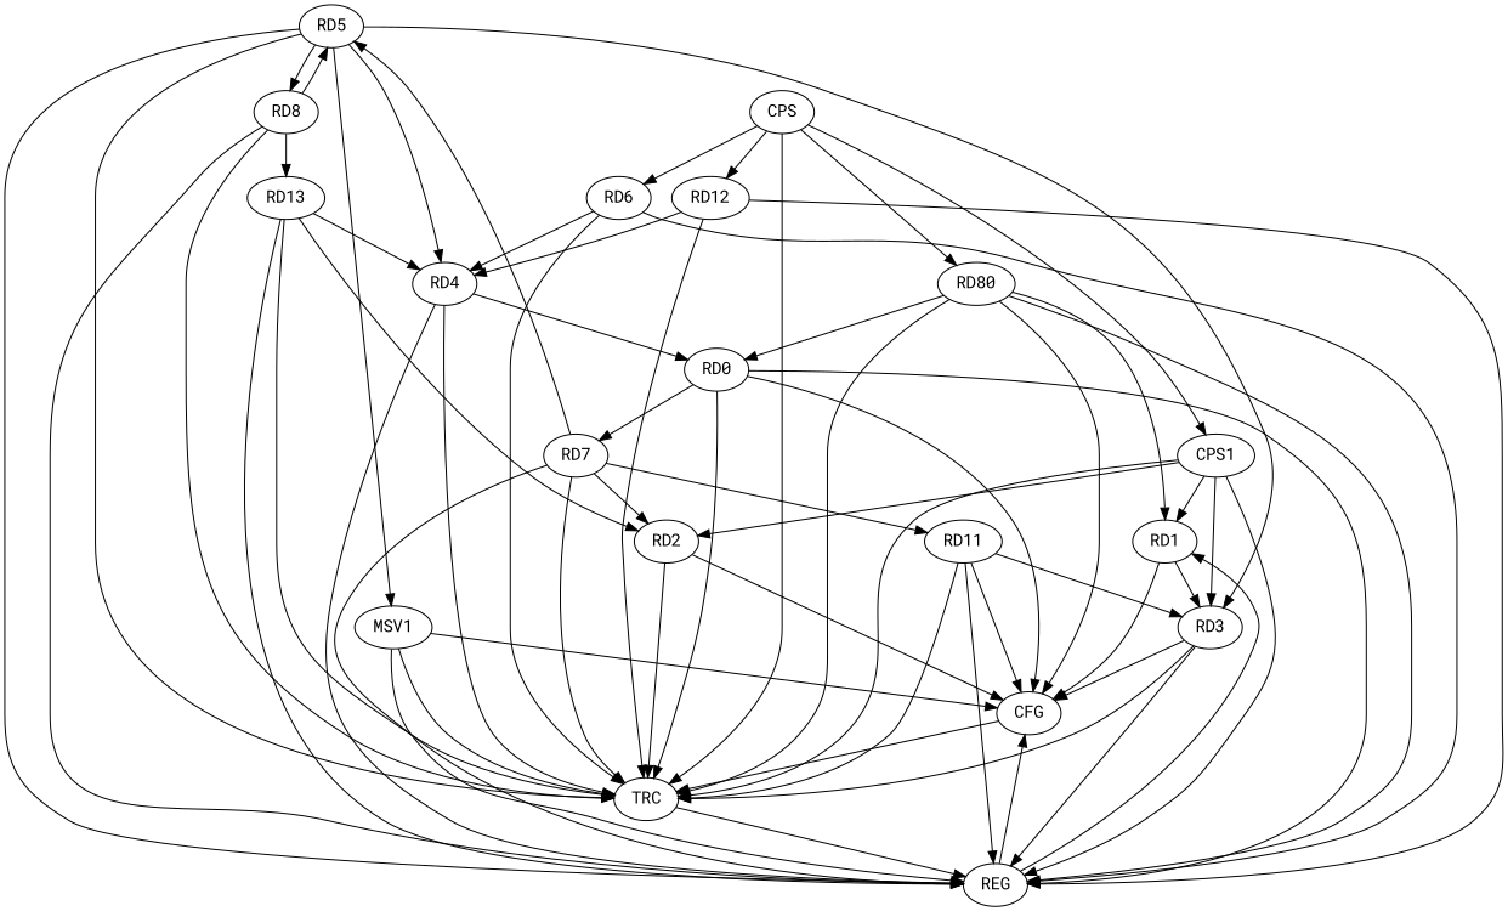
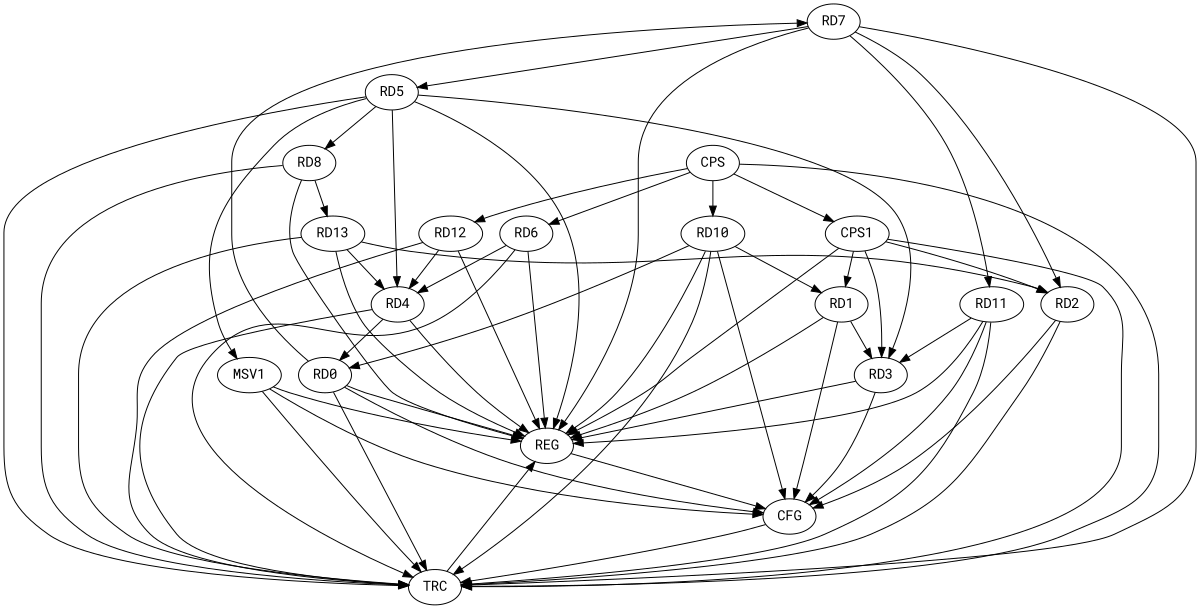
  strict digraph {
    fontname="Roboto Mono"
    node [fontname="Roboto Mono"]
    edge [fontname="Roboto Mono"]
    n1 [label=RD1]
    n2 [label=REG]
    n3 [label=CFG]
    n4 [label=RD3]
    n5 [label=TRC]
    n6 [label=RD2]
    n7 [label=RD4]
    n8 [label=RD0]
    n9 [label=RD7]
    n10 [label=RD5]
    n11 [label=RD8]
    n12 [label=MSV1]
    n13 [label=RD13]
    n14 [label=RD6]
    n15 [label=RD11]
-   n16 [label=RD80]
+   n16 [label=RD10]
    n17 [label=RD12]
    n18 [label=CPS1]
    n19 [label=CPS]
-   n2 -> n1
+   n1 -> n2
    n1 -> n3
    n1 -> n4
    n2 -> n3
    n3 -> n5
    n4 -> n2
    n4 -> n3
-   n4 -> n5
    n5 -> n2
    n6 -> n3
    n6 -> n5
    n7 -> n2
    n7 -> n5
    n7 -> n8
    n8 -> n2
    n8 -> n3
    n8 -> n5
    n8 -> n9
    n9 -> n2
    n9 -> n5
    n9 -> n6
    n9 -> n10
    n9 -> n15
    n10 -> n2
    n10 -> n4
    n10 -> n5
    n10 -> n7
    n10 -> n11
    n10 -> n12
    n11 -> n2
    n11 -> n5
-   n11 -> n10
    n11 -> n13
    n12 -> n2
    n12 -> n3
    n12 -> n5
    n13 -> n2
    n13 -> n5
    n13 -> n6
    n13 -> n7
    n14 -> n2
    n14 -> n5
    n14 -> n7
    n15 -> n2
    n15 -> n3
    n15 -> n4
    n15 -> n5
    n16 -> n1
    n16 -> n2
    n16 -> n3
    n16 -> n5
    n16 -> n8
    n17 -> n2
    n17 -> n5
    n17 -> n7
    n18 -> n1
    n18 -> n2
    n18 -> n4
    n18 -> n5
    n18 -> n6
    n19 -> n5
    n19 -> n14
    n19 -> n16
    n19 -> n17
    n19 -> n18
  }
